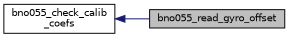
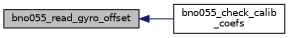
  digraph {
    rankdir=LR
    node [color=black fontname=Helvetica fontsize=10 shape=record style=filled]
    n1 [fillcolor=grey75 fontcolor=black height=0.2 label=bno055_read_gyro_offset width=0.4]
    n2 [fillcolor=white height=0.2 label="bno055_check_calib\l_coefs" width=0.4]
-   n2 -> n1 [color=midnightblue dir=back fontname=Helvetica fontsize=10 labelfontname=Helvetica labelfontsize=10 style=solid]
+   n1 -> n2 [color=midnightblue dir=back fontname=Helvetica fontsize=10 labelfontname=Helvetica labelfontsize=10 style=solid]
  }
